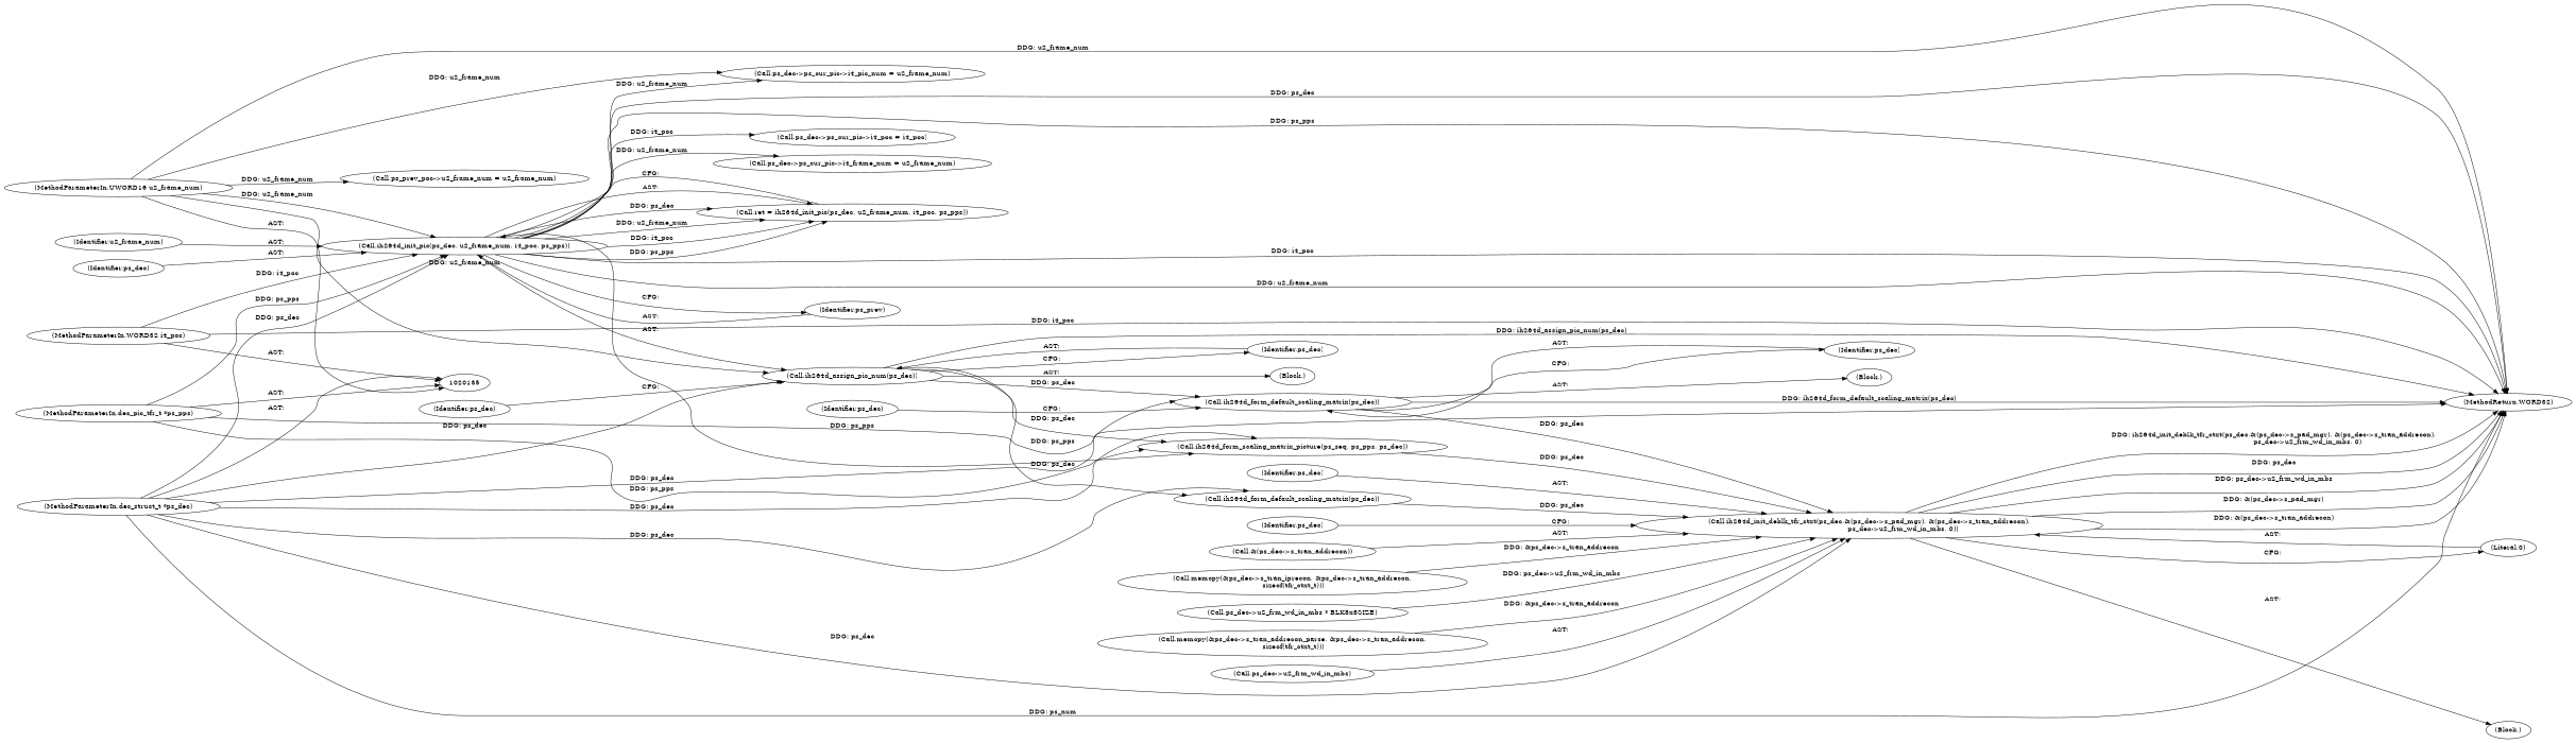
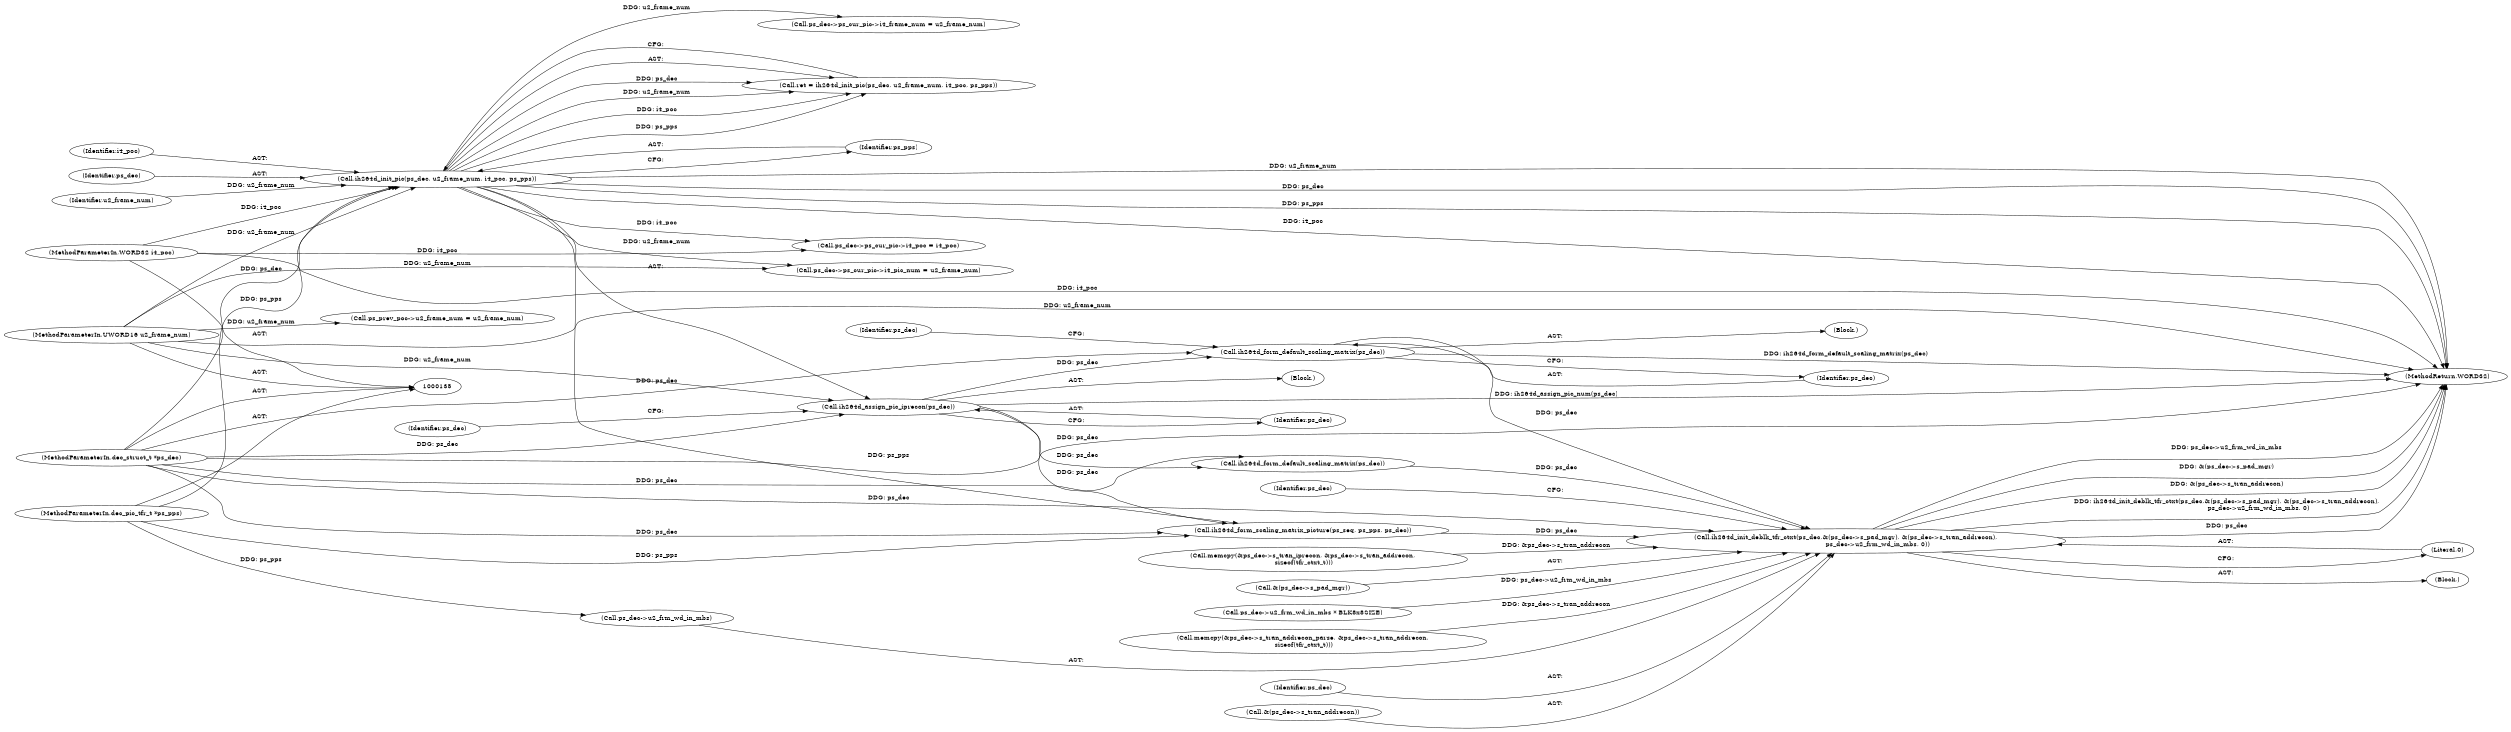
  digraph {
    rankdir=LR
    n1 [label="(Call,ih264d_form_default_scaling_matrix(ps_dec))"]
    n2 [label="(Call,ih264d_init_deblk_tfr_ctxt(ps_dec,&(ps_dec->s_pad_mgr), &(ps_dec->s_tran_addrecon),\n                               ps_dec->u2_frm_wd_in_mbs, 0))"]
    n3 [label="(Block,)"]
    n4 [label="(Identifier,ps_dec)"]
    n5 [label="(MethodReturn,WORD32)"]
    n6 [label="(Literal,0)"]
    n7 [label="(Block,)"]
-   n8 [label="(Call,ih264d_assign_pic_num(ps_dec))"]
+   n8 [label="(Call,ih264d_assign_pic_iprecon(ps_dec))"]
    n9 [label="(Call,ih264d_form_default_scaling_matrix(ps_dec))"]
    n10 [label="(Call,ih264d_form_scaling_matrix_picture(ps_seq, ps_pps, ps_dec))"]
    n11 [label="(Identifier,ps_dec)"]
    n12 [label="(Block,)"]
    n13 [label="(Call,ih264d_init_pic(ps_dec, u2_frame_num, i4_poc, ps_pps))"]
    n14 [label="(Call,ps_dec->ps_cur_pic->i4_poc = i4_poc)"]
    n15 [label="(Call,ps_dec->ps_cur_pic->i4_frame_num = u2_frame_num)"]
    n16 [label="(Call,ret = ih264d_init_pic(ps_dec, u2_frame_num, i4_poc, ps_pps))"]
    n17 [label="(Call,ps_dec->ps_cur_pic->i4_pic_num = u2_frame_num)"]
-   n18 [label="(Identifier,ps_prev)"]
+   n18 [label="(Identifier,ps_pps)"]
    n19 [label="(MethodParameterIn,dec_struct_t *ps_dec)"]
-   1000135 [label=1020135]
+   1000135
    n21 [label="(MethodParameterIn,UWORD16 u2_frame_num)"]
    n22 [label="(Call,ps_prev_poc->u2_frame_num = u2_frame_num)"]
    n23 [label="(MethodParameterIn,WORD32 i4_poc)"]
    n24 [label="(MethodParameterIn,dec_pic_tfr_t *ps_pps)"]
    n25 [label="(Identifier,ps_dec)"]
    n26 [label="(Call,memcpy(&ps_dec->s_tran_iprecon, &ps_dec->s_tran_addrecon,\n sizeof(tfr_ctxt_t)))"]
+   n27 [label="(Call,&(ps_dec->s_pad_mgr))"]
    n28 [label="(Call,ps_dec->u2_frm_wd_in_mbs * BLK8x8SIZE)"]
    n29 [label="(Call,memcpy(&ps_dec->s_tran_addrecon_parse, &ps_dec->s_tran_addrecon,\n sizeof(tfr_ctxt_t)))"]
    n30 [label="(Identifier,ps_dec)"]
+   n31 [label="(Identifier,i4_poc)"]
    n32 [label="(Call,ps_dec->u2_frm_wd_in_mbs)"]
    n33 [label="(Identifier,ps_dec)"]
    n34 [label="(Call,&(ps_dec->s_tran_addrecon))"]
    n35 [label="(Identifier,ps_dec)"]
    n36 [label="(Identifier,ps_dec)"]
    n37 [label="(Identifier,u2_frame_num)"]
    n1 -> n2 [label="DDG: ps_dec"]
    n1 -> n3 [label="AST: "]
    n1 -> n4 [label="CFG: "]
    n1 -> n5 [label="DDG: ih264d_form_default_scaling_matrix(ps_dec)"]
    n2 -> n5 [label="DDG: ps_dec->u2_frm_wd_in_mbs"]
    n2 -> n5 [label="DDG: &(ps_dec->s_pad_mgr)"]
    n2 -> n5 [label="DDG: &(ps_dec->s_tran_addrecon)"]
    n2 -> n5 [label="DDG: ih264d_init_deblk_tfr_ctxt(ps_dec,&(ps_dec->s_pad_mgr), &(ps_dec->s_tran_addrecon),\n                               ps_dec->u2_frm_wd_in_mbs, 0)"]
    n2 -> n5 [label="DDG: ps_dec"]
    n2 -> n6 [label="CFG: "]
    n2 -> n7 [label="AST: "]
    n4 -> n1 [label="AST: "]
    n6 -> n2 [label="AST: "]
    n8 -> n1 [label="DDG: ps_dec"]
    n8 -> n5 [label="DDG: ih264d_assign_pic_num(ps_dec)"]
    n8 -> n9 [label="DDG: ps_dec"]
    n8 -> n10 [label="DDG: ps_dec"]
    n8 -> n11 [label="CFG: "]
    n8 -> n12 [label="AST: "]
    n9 -> n2 [label="DDG: ps_dec"]
    n10 -> n2 [label="DDG: ps_dec"]
    n11 -> n8 [label="AST: "]
    n13 -> n5 [label="DDG: u2_frame_num"]
    n13 -> n5 [label="DDG: ps_dec"]
    n13 -> n5 [label="DDG: ps_pps"]
    n13 -> n5 [label="DDG: i4_poc"]
    n13 -> n8 [label="AST: "]
    n13 -> n10 [label="DDG: ps_pps"]
    n13 -> n14 [label="DDG: i4_poc"]
    n13 -> n15 [label="DDG: u2_frame_num"]
    n13 -> n16 [label="AST: "]
    n13 -> n16 [label="DDG: ps_dec"]
    n13 -> n16 [label="DDG: u2_frame_num"]
    n13 -> n16 [label="DDG: i4_poc"]
    n13 -> n16 [label="DDG: ps_pps"]
    n13 -> n17 [label="DDG: u2_frame_num"]
    n13 -> n18 [label="CFG: "]
    n16 -> n13 [label="CFG: "]
    n18 -> n13 [label="AST: "]
    n19 -> n1 [label="DDG: ps_dec"]
    n19 -> n2 [label="DDG: ps_dec"]
-   n19 -> n5 [label="DDG: ps_num"]
+   n19 -> n5 [label="DDG: ps_dec"]
    n19 -> n8 [label="DDG: ps_dec"]
    n19 -> n9 [label="DDG: ps_dec"]
    n19 -> n10 [label="DDG: ps_dec"]
    n19 -> n13 [label="DDG: ps_dec"]
    n19 -> 1000135 [label="AST: "]
    n21 -> n5 [label="DDG: u2_frame_num"]
    n21 -> n8 [label="DDG: u2_frame_num"]
    n21 -> n13 [label="DDG: u2_frame_num"]
    n21 -> n17 [label="DDG: u2_frame_num"]
    n21 -> 1000135 [label="AST: "]
    n21 -> n22 [label="DDG: u2_frame_num"]
    n23 -> n5 [label="DDG: i4_poc"]
    n23 -> n13 [label="DDG: i4_poc"]
+   n23 -> n14 [label="DDG: i4_poc"]
    n23 -> 1000135 [label="AST: "]
-   n24 -> n5 [label="DDG: ps_pps"]
+   n24 -> n32 [label="DDG: ps_pps"]
    n24 -> n10 [label="DDG: ps_pps"]
    n24 -> n13 [label="DDG: ps_pps"]
    n24 -> 1000135 [label="AST: "]
    n25 -> n1 [label="CFG: "]
    n26 -> n2 [label="DDG: &ps_dec->s_tran_addrecon"]
+   n27 -> n2 [label="AST: "]
    n28 -> n2 [label="DDG: ps_dec->u2_frm_wd_in_mbs"]
    n29 -> n2 [label="DDG: &ps_dec->s_tran_addrecon"]
    n30 -> n8 [label="CFG: "]
+   n31 -> n13 [label="AST: "]
    n32 -> n2 [label="AST: "]
    n33 -> n2 [label="AST: "]
    n34 -> n2 [label="AST: "]
    n35 -> n13 [label="AST: "]
    n36 -> n2 [label="CFG: "]
-   n37 -> n13 [label="AST: "]
+   n37 -> n13 [label="DDG: u2_frame_num"]
  }
